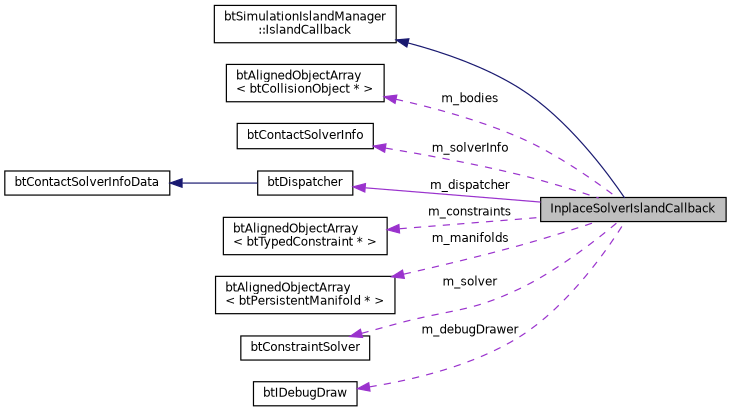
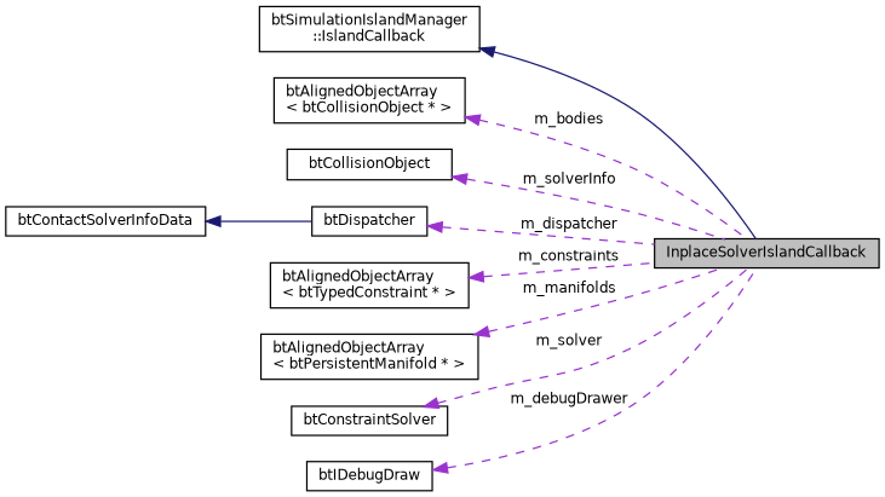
  digraph {
    rankdir=LR
    node [color=black fillcolor=white fontname=Helvetica fontsize=10 shape=record style=filled]
    edge [color=darkorchid3 dir=back fontname=Helvetica fontsize=10 labelfontname=Helvetica labelfontsize=10 style=dashed]
    n1 [fillcolor=grey75 fontcolor=black height=0.2 label=InplaceSolverIslandCallback width=0.4]
    n2 [height=0.2 label="btSimulationIslandManager\l::IslandCallback" width=0.4]
    n3 [height=0.2 label="btAlignedObjectArray\l\< btCollisionObject * \>" width=0.4]
-   n4 [height=0.2 label=btContactSolverInfo width=0.4]
+   n4 [height=0.2 label=btCollisionObject width=0.4]
    n5 [height=0.2 label=btContactSolverInfoData width=0.4]
    n6 [height=0.2 label=btDispatcher width=0.4]
    n7 [height=0.2 label="btAlignedObjectArray\l\< btTypedConstraint * \>" width=0.4]
    n8 [height=0.2 label="btAlignedObjectArray\l\< btPersistentManifold * \>" width=0.4]
    n9 [height=0.2 label=btConstraintSolver width=0.4]
    n10 [height=0.2 label=btIDebugDraw width=0.4]
    n2 -> n1 [color=midnightblue style=solid]
    n3 -> n1 [label=" m_bodies"]
    n4 -> n1 [label=" m_solverInfo"]
    n5 -> n6 [color=midnightblue style=solid]
-   n6 -> n1 [label=" m_dispatcher" style=solid]
+   n6 -> n1 [label=" m_dispatcher"]
    n7 -> n1 [label=" m_constraints"]
    n8 -> n1 [label=" m_manifolds"]
    n9 -> n1 [label=" m_solver"]
    n10 -> n1 [label=" m_debugDrawer"]
  }
